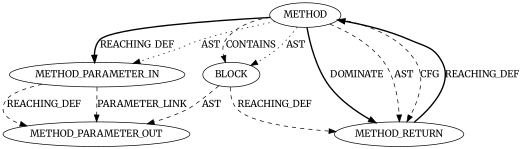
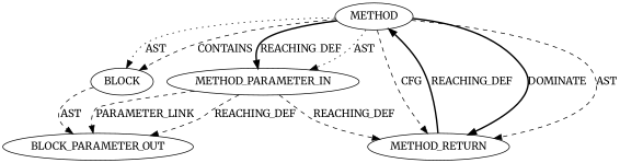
  digraph {
    fontname=Merriweather
    node [CODE="<empty>" ORDER=1 fontname=Merriweather EVALUATION_STRATEGY=BY_VALUE TYPE_FULL_NAME=ANY]
    edge [fontname=Merriweather style=dashed]
    n1 [AST_PARENT_FULL_NAME="<global>" AST_PARENT_TYPE=NAMESPACE_BLOCK FILENAME="<empty>" FULL_NAME="<operator>.postIncrement" IS_EXTERNAL=true NAME="<operator>.postIncrement" ORDER=0 label=METHOD EVALUATION_STRATEGY="" TYPE_FULL_NAME=""]
    n2 [CODE=p1 INDEX=1 IS_VARIADIC=false NAME=p1 label=METHOD_PARAMETER_IN]
    n3 [CODE=RET ORDER=2 label=METHOD_RETURN]
    n4 [ARGUMENT_INDEX=1 label=BLOCK EVALUATION_STRATEGY=""]
-   n5 [CODE=p1 INDEX=1 IS_VARIADIC=false NAME=p1 label=METHOD_PARAMETER_OUT]
+   n5 [CODE=p1 INDEX=1 IS_VARIADIC=false NAME=p1 label=BLOCK_PARAMETER_OUT]
    n1 -> n2 [label=REACHING_DEF style=bold]
    n1 -> n2 [label=AST style=dotted]
    n1 -> n3 [label=DOMINATE style=bold]
    n1 -> n3 [label=AST]
    n1 -> n3 [label=CFG]
    n1 -> n4 [label=CONTAINS]
    n1 -> n4 [label=AST style=dotted]
-   n4 -> n3 [VARIABLE=p1 label=REACHING_DEF]
+   n2 -> n3 [VARIABLE=p1 label=REACHING_DEF]
    n2 -> n5 [VARIABLE=p1 label=REACHING_DEF]
    n2 -> n5 [label=PARAMETER_LINK]
    n3 -> n1 [label=REACHING_DEF style=bold]
    n4 -> n5 [label=AST]
  }
